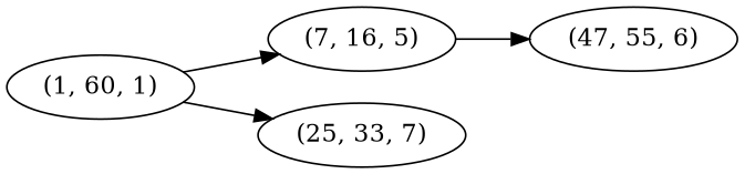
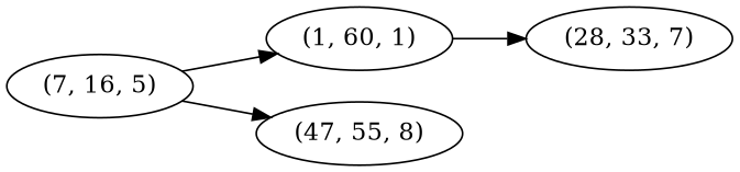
  digraph {
    fontname="DejaVu Serif"
    rankdir=LR
    node [fontname="DejaVu Serif"]
    edge [fontname="DejaVu Serif"]
    "(1, 60, 1)"
    "(7, 16, 5)"
-   "(25, 33, 7)"
-   "(47, 55, 6)"
-   "(1, 60, 1)" -> "(7, 16, 5)"
+   "(25, 33, 7)" [label="(28, 33, 7)"]
+   "(47, 55, 6)" [label="(47, 55, 8)"]
+   "(7, 16, 5)" -> "(1, 60, 1)"
    "(1, 60, 1)" -> "(25, 33, 7)"
    "(7, 16, 5)" -> "(47, 55, 6)"
  }
